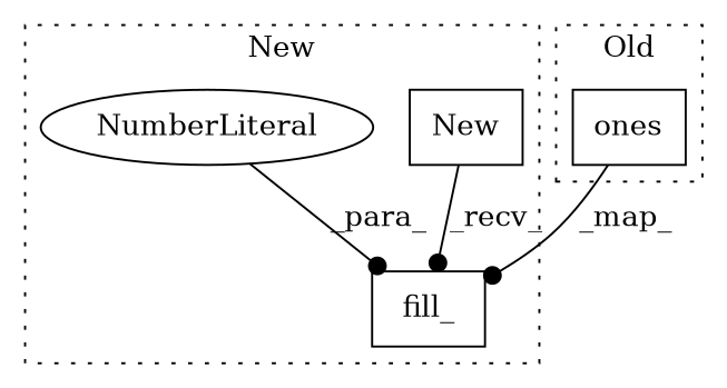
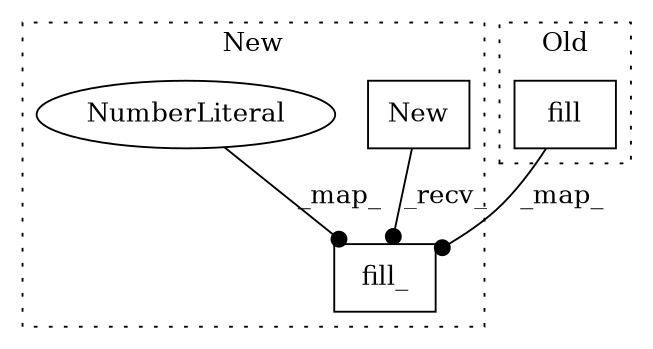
  digraph {
    node [a=32 shape=box]
    edge [arrowhead=dot]
    n1 [l="4,1" label=New s="3547,3559"]
    n2 [l="6,1" label=fill_ s="3561,3568"]
    n3 [a=34 l=1 label=NumberLiteral s=3567 shape=ellipse]
-   n4 [l="5,1" label=ones s="3551,3564"]
+   n4 [l="5,1" label=fill s="3551,3564"]
    subgraph cluster_1 {
      label=New
      style=dotted
      n1
      n2
      n3
    }
    subgraph cluster_2 {
      label=Old
      style=dotted
      n4
    }
    n1 -> n2 [label=_recv_]
-   n3 -> n2 [label=_para_]
+   n3 -> n2 [label=_map_]
    n4 -> n2 [label=_map_]
  }
